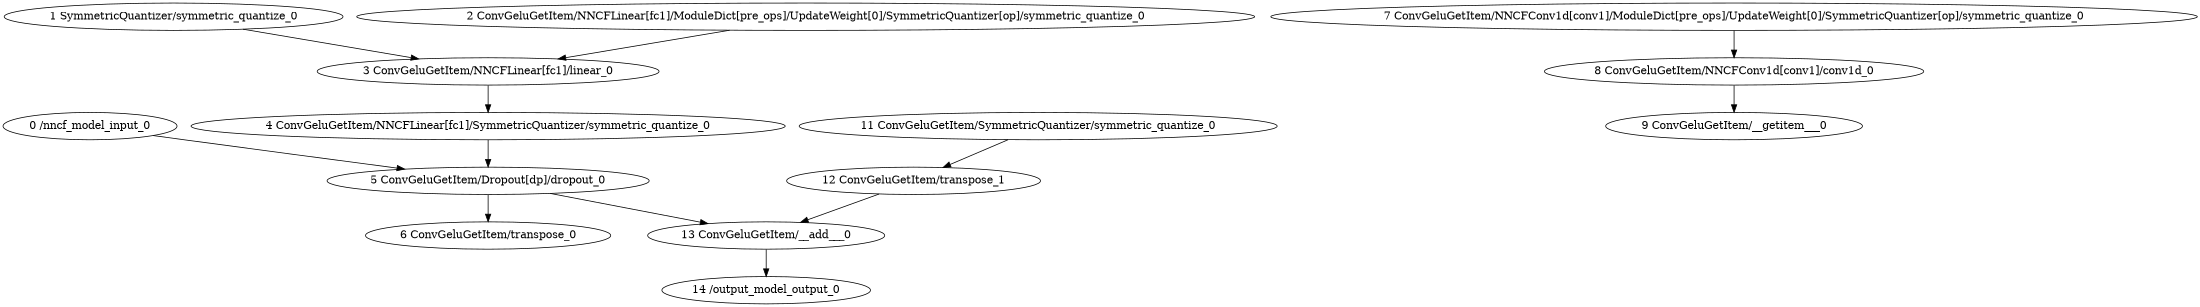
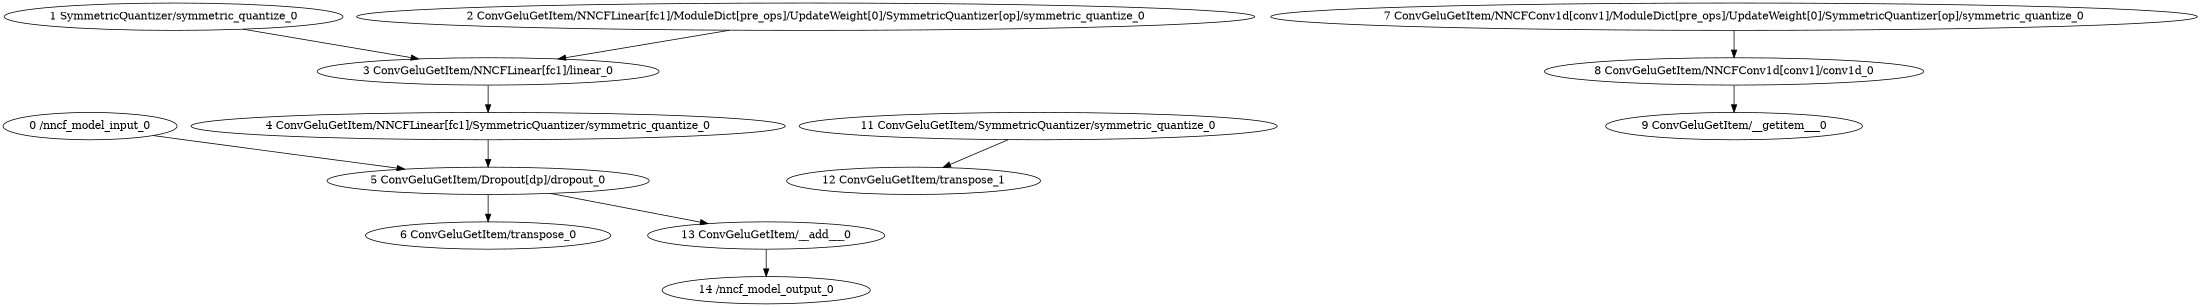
  strict digraph {
    node [type=symmetric_quantize]
    "0 /nncf_model_input_0" [type=nncf_model_input]
    "5 ConvGeluGetItem/Dropout[dp]/dropout_0" [type=dropout]
    "3 ConvGeluGetItem/NNCFLinear[fc1]/linear_0" [type=linear]
    "1 SymmetricQuantizer/symmetric_quantize_0"
    "4 ConvGeluGetItem/NNCFLinear[fc1]/SymmetricQuantizer/symmetric_quantize_0"
    "2 ConvGeluGetItem/NNCFLinear[fc1]/ModuleDict[pre_ops]/UpdateWeight[0]/SymmetricQuantizer[op]/symmetric_quantize_0"
    "6 ConvGeluGetItem/transpose_0" [type=transpose]
    "13 ConvGeluGetItem/__add___0" [type=__add__]
-   "14 /nncf_model_output_0" [type=nncf_model_output label="14 /output_model_output_0"]
+   "14 /nncf_model_output_0" [type=nncf_model_output]
    "8 ConvGeluGetItem/NNCFConv1d[conv1]/conv1d_0" [type=conv1d]
    "9 ConvGeluGetItem/__getitem___0" [type=__getitem__]
    "7 ConvGeluGetItem/NNCFConv1d[conv1]/ModuleDict[pre_ops]/UpdateWeight[0]/SymmetricQuantizer[op]/symmetric_quantize_0"
    "12 ConvGeluGetItem/transpose_1" [type=transpose]
    "11 ConvGeluGetItem/SymmetricQuantizer/symmetric_quantize_0"
    "0 /nncf_model_input_0" -> "5 ConvGeluGetItem/Dropout[dp]/dropout_0"
    "5 ConvGeluGetItem/Dropout[dp]/dropout_0" -> "6 ConvGeluGetItem/transpose_0"
    "5 ConvGeluGetItem/Dropout[dp]/dropout_0" -> "13 ConvGeluGetItem/__add___0"
    "3 ConvGeluGetItem/NNCFLinear[fc1]/linear_0" -> "4 ConvGeluGetItem/NNCFLinear[fc1]/SymmetricQuantizer/symmetric_quantize_0"
    "1 SymmetricQuantizer/symmetric_quantize_0" -> "3 ConvGeluGetItem/NNCFLinear[fc1]/linear_0"
    "4 ConvGeluGetItem/NNCFLinear[fc1]/SymmetricQuantizer/symmetric_quantize_0" -> "5 ConvGeluGetItem/Dropout[dp]/dropout_0"
    "2 ConvGeluGetItem/NNCFLinear[fc1]/ModuleDict[pre_ops]/UpdateWeight[0]/SymmetricQuantizer[op]/symmetric_quantize_0" -> "3 ConvGeluGetItem/NNCFLinear[fc1]/linear_0"
    "13 ConvGeluGetItem/__add___0" -> "14 /nncf_model_output_0"
    "8 ConvGeluGetItem/NNCFConv1d[conv1]/conv1d_0" -> "9 ConvGeluGetItem/__getitem___0"
    "7 ConvGeluGetItem/NNCFConv1d[conv1]/ModuleDict[pre_ops]/UpdateWeight[0]/SymmetricQuantizer[op]/symmetric_quantize_0" -> "8 ConvGeluGetItem/NNCFConv1d[conv1]/conv1d_0"
-   "12 ConvGeluGetItem/transpose_1" -> "13 ConvGeluGetItem/__add___0"
    "11 ConvGeluGetItem/SymmetricQuantizer/symmetric_quantize_0" -> "12 ConvGeluGetItem/transpose_1"
  }
